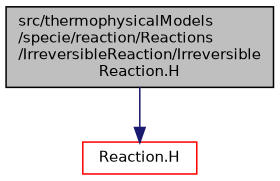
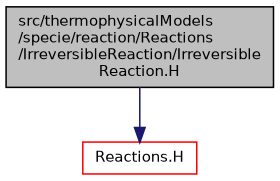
  digraph {
    node [fontname=Helvetica fontsize=10 shape=record]
    n1 [color=black fillcolor=grey75 fontcolor=black height=0.2 label="src/thermophysicalModels\l/specie/reaction/Reactions\l/IrreversibleReaction/Irreversible\lReaction.H" style=filled width=0.4]
-   n2 [color=red height=0.2 label="Reaction.H" width=0.4]
+   n2 [color=red height=0.2 label="Reactions.H" width=0.4]
    n1 -> n2 [color=midnightblue fontname=Helvetica fontsize=10 labelfontname=Helvetica labelfontsize=10 style=solid]
  }
